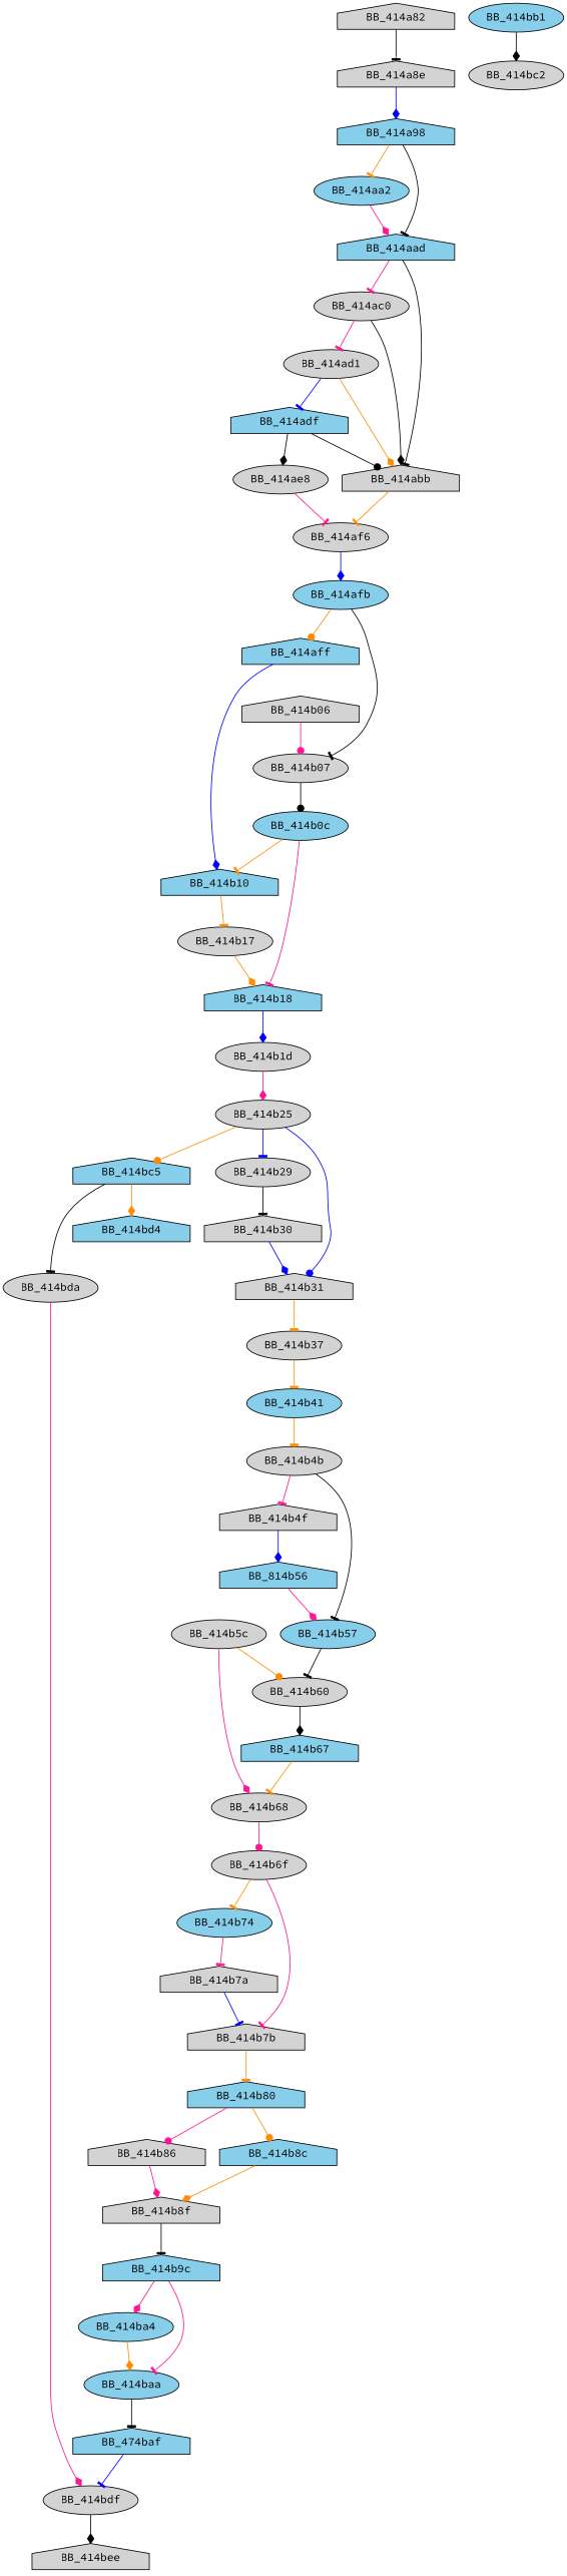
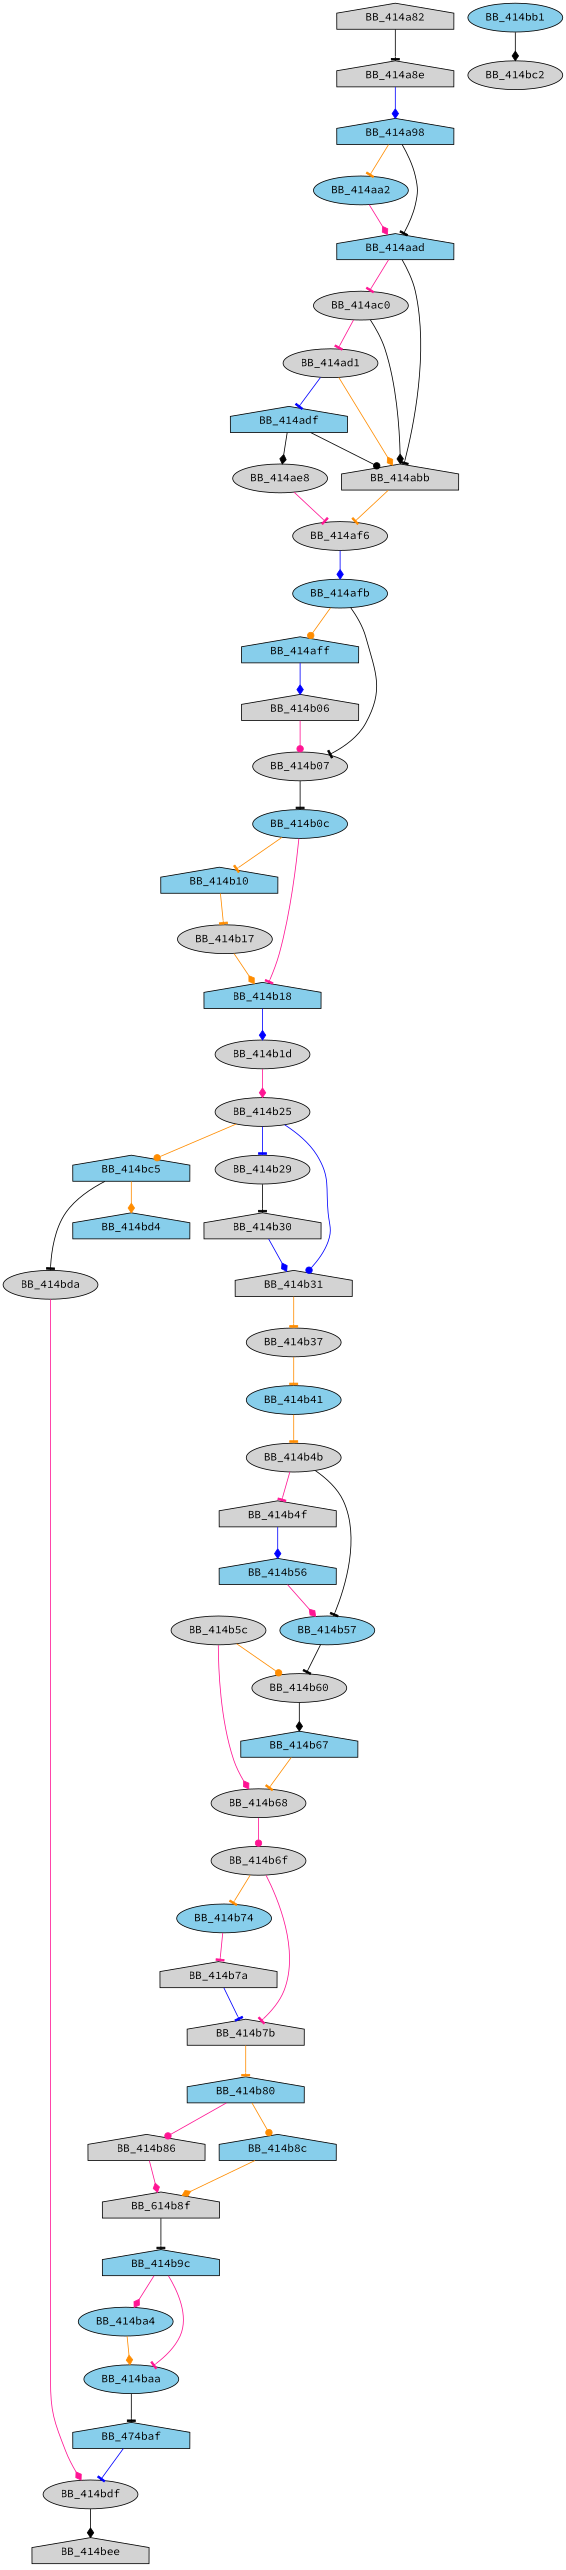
  digraph {
    fontname="Source Code Pro"
    node [fillcolor=lightgrey fontname="Source Code Pro" shape=ellipse style=filled]
    edge [arrowhead=tee color=darkorange fontname="Source Code Pro"]
    BB_414a82 [shape=house]
    BB_414a8e [shape=house]
    BB_414a98 [fillcolor=skyblue shape=house]
    BB_414aa2 [fillcolor=skyblue]
    BB_414aad [fillcolor=skyblue shape=house]
    BB_414abb [shape=house]
    BB_414ac0
    BB_414af6
    BB_414ad1
    BB_414afb [fillcolor=skyblue]
    BB_414adf [fillcolor=skyblue shape=house]
    BB_414aff [fillcolor=skyblue shape=house]
    BB_414b07
    BB_414ae8
    BB_414b06 [shape=house]
    BB_414b0c [fillcolor=skyblue]
    BB_414b10 [fillcolor=skyblue shape=house]
    BB_414b18 [fillcolor=skyblue shape=house]
    BB_414b17
    BB_414b1d
    BB_414b25
    BB_414b29
    BB_414b31 [shape=house]
    BB_414bc5 [fillcolor=skyblue shape=house]
    BB_414b30 [shape=house]
    BB_414b37
    BB_414bd4 [fillcolor=skyblue shape=house]
    BB_414bda
    BB_414b41 [fillcolor=skyblue]
    BB_414bdf
    BB_414b4b
    BB_414b4f [shape=house]
    BB_414b57 [fillcolor=skyblue]
-   BB_414b56 [fillcolor=skyblue shape=house label=BB_814b56]
+   BB_414b56 [fillcolor=skyblue shape=house]
    BB_414b60
    BB_414b5c
    BB_414b68
    BB_414b67 [fillcolor=skyblue shape=house]
    BB_414b6f
    BB_414b74 [fillcolor=skyblue]
    BB_414b7b [shape=house]
    BB_414b7a [shape=house]
    BB_414b80 [fillcolor=skyblue shape=house]
    BB_414b86 [shape=house]
    BB_414b8c [fillcolor=skyblue shape=house]
-   BB_414b8f [shape=house]
+   BB_414b8f [shape=house label=BB_614b8f]
    BB_414b9c [fillcolor=skyblue shape=house]
    BB_414ba4 [fillcolor=skyblue]
    BB_414baa [fillcolor=skyblue]
    n50 [fillcolor=skyblue label=BB_474baf shape=house]
    BB_414bee [shape=house]
    BB_414bb1 [fillcolor=skyblue]
    BB_414bc2
    BB_414a82 -> BB_414a8e [color=black]
    BB_414a8e -> BB_414a98 [arrowhead=diamond color=blue]
    BB_414a98 -> BB_414aa2
    BB_414a98 -> BB_414aad [color=black]
    BB_414aa2 -> BB_414aad [arrowhead=diamond color=deeppink]
    BB_414aad -> BB_414abb [color=black]
    BB_414aad -> BB_414ac0 [color=deeppink]
    BB_414abb -> BB_414af6
    BB_414ac0 -> BB_414abb [arrowhead=diamond color=black]
    BB_414ac0 -> BB_414ad1 [color=deeppink]
    BB_414af6 -> BB_414afb [arrowhead=diamond color=blue]
    BB_414ad1 -> BB_414abb [arrowhead=diamond]
    BB_414ad1 -> BB_414adf [color=blue]
    BB_414afb -> BB_414aff [arrowhead=dot]
    BB_414afb -> BB_414b07 [color=black]
    BB_414adf -> BB_414abb [arrowhead=dot color=black]
    BB_414adf -> BB_414ae8 [arrowhead=diamond color=black]
-   BB_414aff -> BB_414b10 [arrowhead=diamond color=blue]
-   BB_414b07 -> BB_414b0c [arrowhead=dot color=black]
+   BB_414aff -> BB_414b06 [arrowhead=diamond color=blue]
+   BB_414b07 -> BB_414b0c [color=black]
    BB_414ae8 -> BB_414af6 [color=deeppink]
    BB_414b06 -> BB_414b07 [arrowhead=dot color=deeppink]
    BB_414b0c -> BB_414b10
    BB_414b0c -> BB_414b18 [color=deeppink]
    BB_414b10 -> BB_414b17
    BB_414b18 -> BB_414b1d [arrowhead=diamond color=blue]
    BB_414b17 -> BB_414b18 [arrowhead=diamond]
    BB_414b1d -> BB_414b25 [arrowhead=diamond color=deeppink]
    BB_414b25 -> BB_414b29 [color=blue]
    BB_414b25 -> BB_414b31 [arrowhead=dot color=blue]
    BB_414b25 -> BB_414bc5 [arrowhead=dot]
    BB_414b29 -> BB_414b30 [color=black]
    BB_414b31 -> BB_414b37
    BB_414bc5 -> BB_414bd4 [arrowhead=diamond]
    BB_414bc5 -> BB_414bda [color=black]
    BB_414b30 -> BB_414b31 [arrowhead=diamond color=blue]
    BB_414b37 -> BB_414b41
    BB_414bda -> BB_414bdf [arrowhead=diamond color=deeppink]
    BB_414b41 -> BB_414b4b
    BB_414bdf -> BB_414bee [arrowhead=diamond color=black]
    BB_414b4b -> BB_414b4f [color=deeppink]
    BB_414b4b -> BB_414b57 [color=black]
    BB_414b4f -> BB_414b56 [arrowhead=diamond color=blue]
    BB_414b57 -> BB_414b60 [color=black]
    BB_414b56 -> BB_414b57 [arrowhead=diamond color=deeppink]
    BB_414b60 -> BB_414b67 [arrowhead=diamond color=black]
    BB_414b5c -> BB_414b60 [arrowhead=dot]
    BB_414b5c -> BB_414b68 [arrowhead=diamond color=deeppink]
    BB_414b68 -> BB_414b6f [arrowhead=dot color=deeppink]
    BB_414b67 -> BB_414b68
    BB_414b6f -> BB_414b74
    BB_414b6f -> BB_414b7b [color=deeppink]
    BB_414b74 -> BB_414b7a [color=deeppink]
    BB_414b7b -> BB_414b80
    BB_414b7a -> BB_414b7b [color=blue]
    BB_414b80 -> BB_414b86 [arrowhead=dot color=deeppink]
    BB_414b80 -> BB_414b8c [arrowhead=dot]
    BB_414b86 -> BB_414b8f [arrowhead=diamond color=deeppink]
    BB_414b8c -> BB_414b8f [arrowhead=diamond]
    BB_414b8f -> BB_414b9c [color=black]
    BB_414b9c -> BB_414ba4 [arrowhead=diamond color=deeppink]
    BB_414b9c -> BB_414baa [color=deeppink]
    BB_414ba4 -> BB_414baa [arrowhead=diamond]
    BB_414baa -> n50 [color=black]
    n50 -> BB_414bdf [color=blue]
    BB_414bb1 -> BB_414bc2 [arrowhead=diamond color=black]
  }
